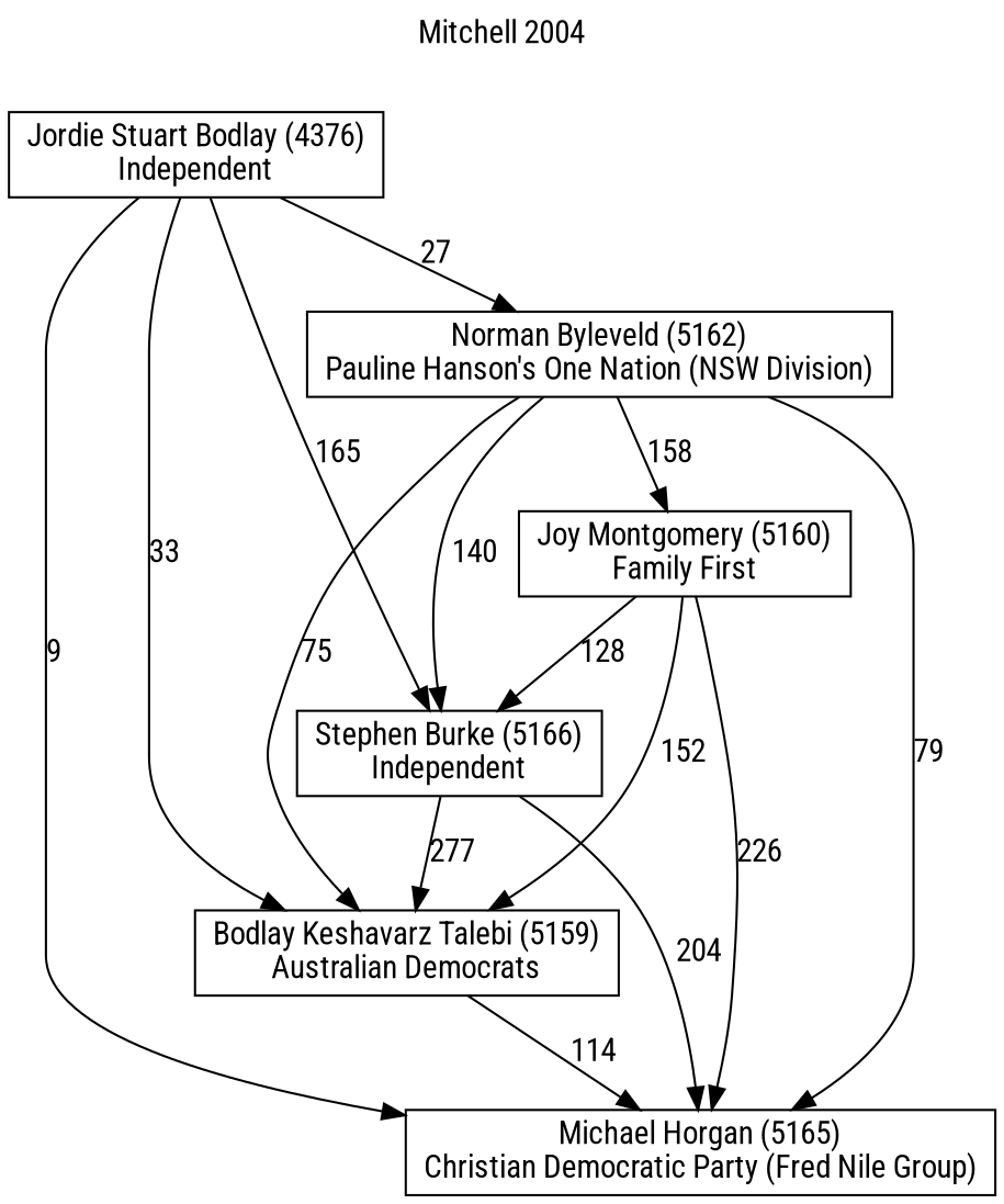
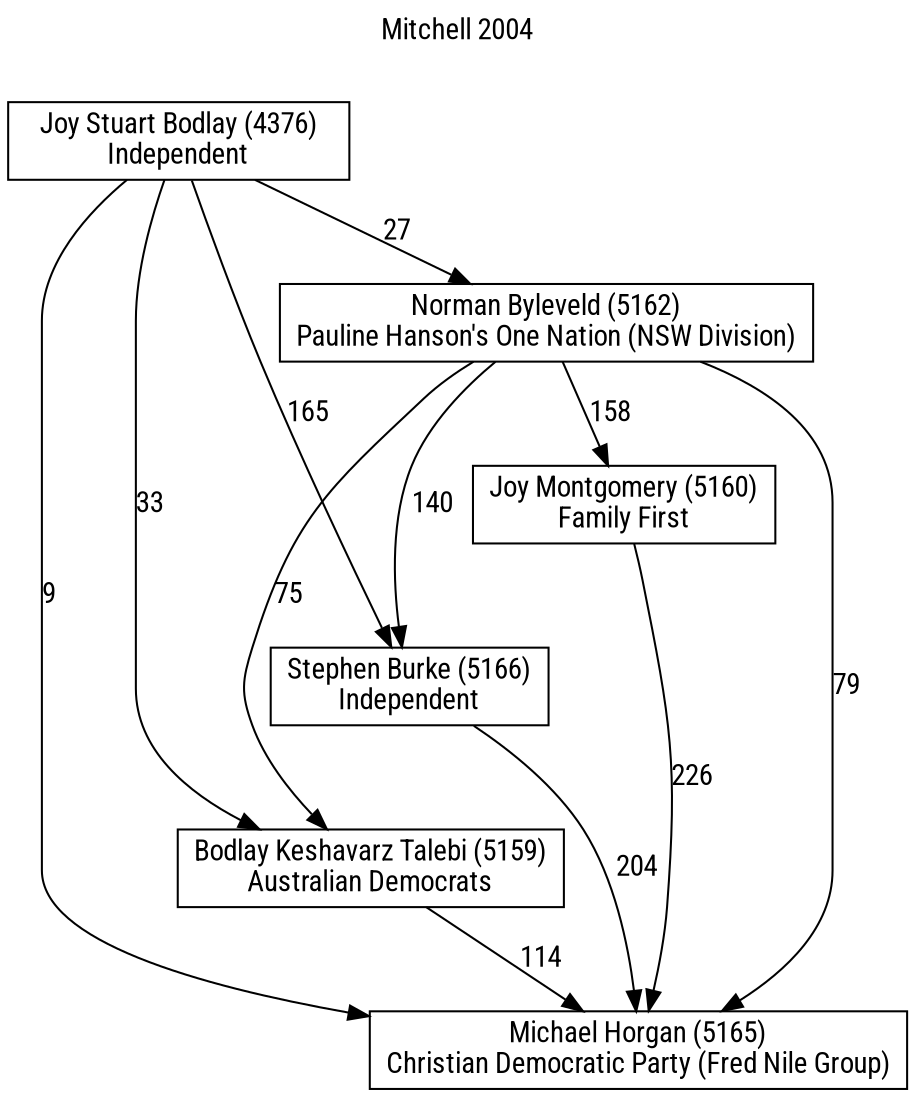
  digraph {
    fontname="Roboto Condensed"
    label="Mitchell 2004"
    labelloc=t
    mclimit=10
    node [fontname="Roboto Condensed" shape=box]
    edge [fontname="Roboto Condensed"]
    n1 [label="Michael Horgan (5165)\nChristian Democratic Party (Fred Nile Group)"]
    n2 [label="Bodlay Keshavarz Talebi (5159)\nAustralian Democrats"]
    n3 [label="Stephen Burke (5166)\nIndependent"]
    n4 [label="Joy Montgomery (5160)\nFamily First"]
    n5 [label="Norman Byleveld (5162)\nPauline Hanson's One Nation (NSW Division)"]
-   n6 [label="Jordie Stuart Bodlay (4376)\nIndependent"]
+   n6 [label="Joy Stuart Bodlay (4376)\nIndependent"]
    n2 -> n1 [label=114]
    n3 -> n1 [label=204]
-   n3 -> n2 [label=277]
    n4 -> n1 [label=226]
-   n4 -> n2 [label=152]
-   n4 -> n3 [label=128]
    n5 -> n1 [label=79]
    n5 -> n2 [label=75]
    n5 -> n3 [label=140]
    n5 -> n4 [label=158]
    n6 -> n1 [label=9]
    n6 -> n2 [label=33]
    n6 -> n3 [label=165]
    n6 -> n5 [label=27]
  }
